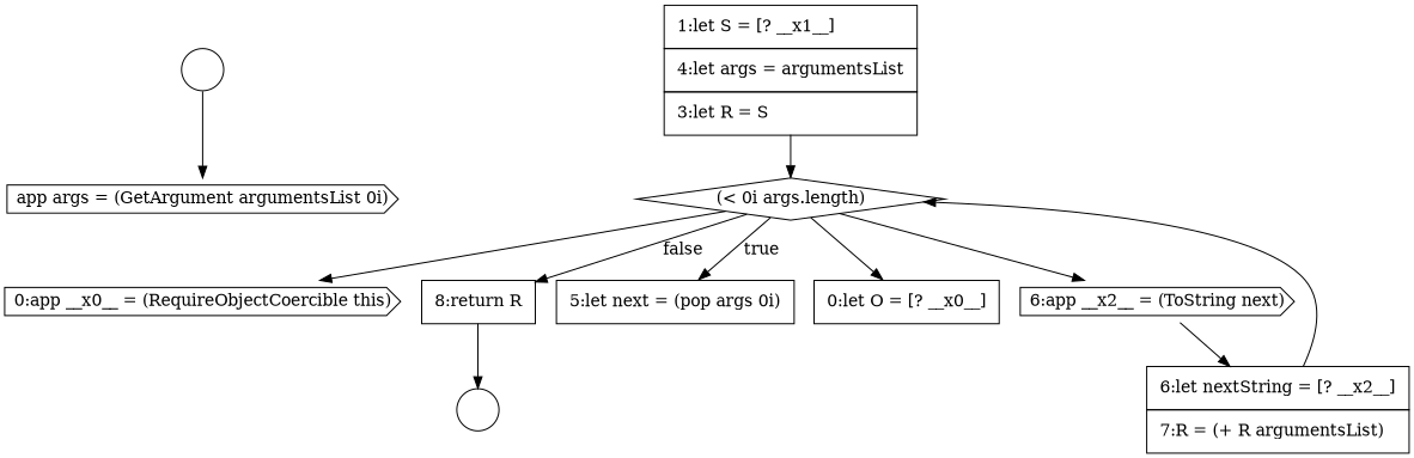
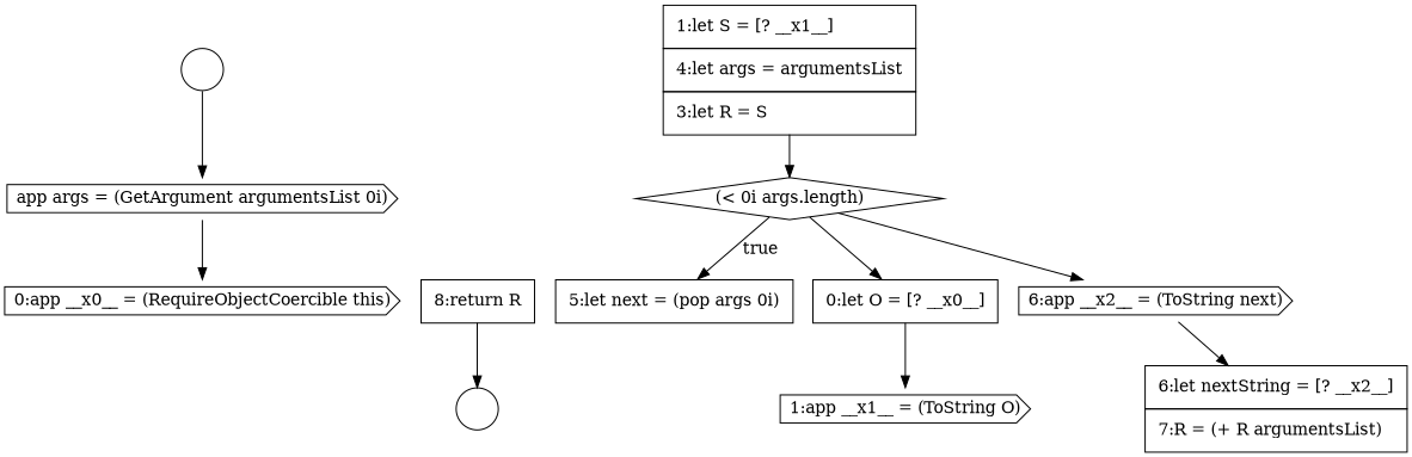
  digraph {
    node [color=black fillcolor=white shape=none style=filled]
    edge [color=black]
    n1 [label=<<font color="black">(&lt; 0i args.length)</font>> shape=diamond]
    n2 [label=<<font color="black">     <table border="0" cellborder="1" cellspacing="0" cellpadding="10">       <tr><td align="left">8:return R</td></tr>     </table>   </font>> margin=0]
    n3 [label=<<font color="black">     <table border="0" cellborder="1" cellspacing="0" cellpadding="10">       <tr><td align="left">5:let next = (pop args 0i)</td></tr>     </table>   </font>> margin=0]
    n4 [label=<<font color="black">     <table border="0" cellborder="1" cellspacing="0" cellpadding="10">       <tr><td align="left">0:let O = [? __x0__]</td></tr>     </table>   </font>> margin=0]
    n5 [label=<<font color="black">6:app __x2__ = (ToString next)</font>> shape=cds]
    n6 [label=" " shape=circle]
    n7 [label=<<font color="black">0:app __x0__ = (RequireObjectCoercible this)</font>> shape=cds]
+   n8 [label=<<font color="black">1:app __x1__ = (ToString O)</font>> shape=cds]
    n9 [label=<<font color="black">app args = (GetArgument argumentsList 0i)</font>> shape=cds]
    n10 [label=<<font color="black">     <table border="0" cellborder="1" cellspacing="0" cellpadding="10">       <tr><td align="left">6:let nextString = [? __x2__]</td></tr>       <tr><td align="left">7:R = (+ R argumentsList)</td></tr>     </table>   </font>> margin=0]
    n11 [label=<<font color="black">     <table border="0" cellborder="1" cellspacing="0" cellpadding="10">       <tr><td align="left">1:let S = [? __x1__]</td></tr>       <tr><td align="left">4:let args = argumentsList</td></tr>       <tr><td align="left">3:let R = S</td></tr>     </table>   </font>> margin=0]
    n12 [label=" " shape=circle]
-   n1 -> n2 [label=<<font color="black">false</font>>]
    n1 -> n3 [label=<<font color="black">true</font>>]
    n1 -> n4
    n1 -> n5
    n2 -> n6
+   n4 -> n8
    n5 -> n10
-   n1 -> n7
-   n10 -> n1
+   n9 -> n7
    n11 -> n1
    n12 -> n9
  }
